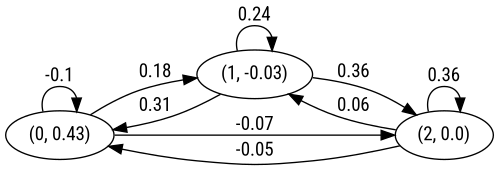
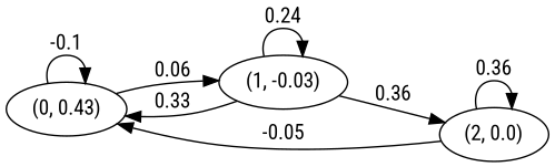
  digraph {
    fontname="Roboto Condensed"
    rankdir=LR
    node [fontname="Roboto Condensed"]
    edge [fontname="Roboto Condensed"]
    n1 [label="(0, 0.43)"]
    n2 [label="(1, -0.03)"]
    n3 [label="(2, 0.0)"]
    n1 -> n1 [label=-0.1]
-   n1 -> n2 [label=0.18]
-   n1 -> n3 [label=-0.07]
-   n2 -> n1 [label=0.31]
+   n1 -> n2 [label=0.06]
+   n2 -> n1 [label=0.33]
    n2 -> n2 [label=0.24]
    n2 -> n3 [label=0.36]
    n3 -> n1 [label=-0.05]
-   n3 -> n2 [label=0.06]
    n3 -> n3 [label=0.36]
  }
